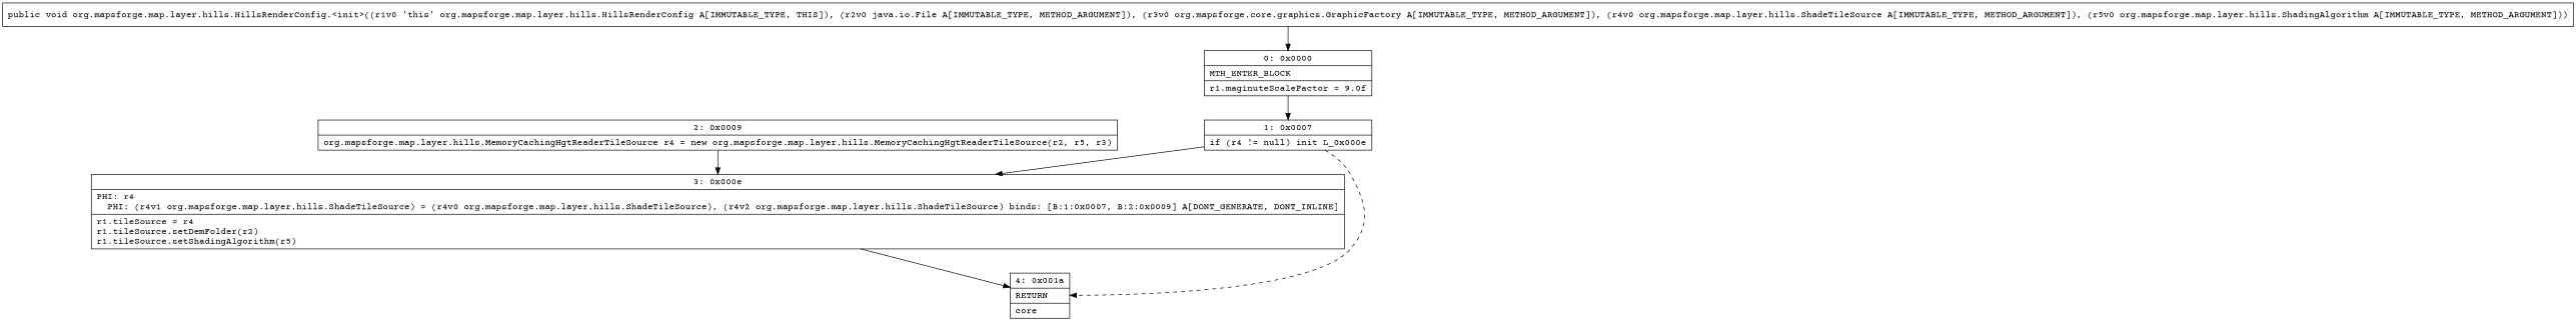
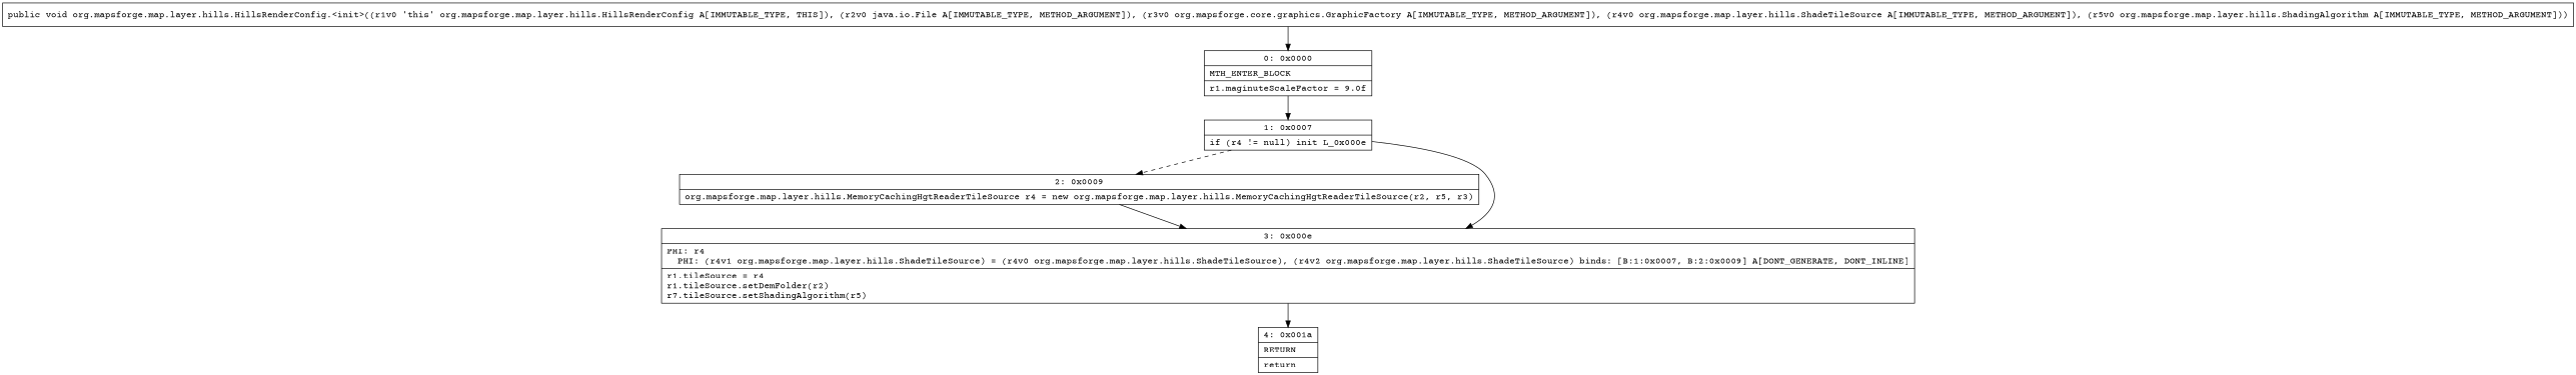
  digraph {
    fontname="Courier Prime"
    node [fontname="Courier Prime" shape=record]
    edge [fontname="Courier Prime"]
    n1 [label="{0\:\ 0x0000|MTH_ENTER_BLOCK\l|r1.maginuteScaleFactor = 9.0f\l}"]
    n2 [label="{1\:\ 0x0007|if (r4 != null) init L_0x000e\l}"]
    n3 [label="{2\:\ 0x0009|org.mapsforge.map.layer.hills.MemoryCachingHgtReaderTileSource r4 = new org.mapsforge.map.layer.hills.MemoryCachingHgtReaderTileSource(r2, r5, r3)\l}"]
-   n4 [label="{3\:\ 0x000e|PHI: r4 \l  PHI: (r4v1 org.mapsforge.map.layer.hills.ShadeTileSource) = (r4v0 org.mapsforge.map.layer.hills.ShadeTileSource), (r4v2 org.mapsforge.map.layer.hills.ShadeTileSource) binds: [B:1:0x0007, B:2:0x0009] A[DONT_GENERATE, DONT_INLINE]\l|r1.tileSource = r4\lr1.tileSource.setDemFolder(r2)\lr1.tileSource.setShadingAlgorithm(r5)\l}"]
-   n5 [label="{4\:\ 0x001a|RETURN\l|core\l}"]
+   n4 [label="{3\:\ 0x000e|PHI: r4 \l  PHI: (r4v1 org.mapsforge.map.layer.hills.ShadeTileSource) = (r4v0 org.mapsforge.map.layer.hills.ShadeTileSource), (r4v2 org.mapsforge.map.layer.hills.ShadeTileSource) binds: [B:1:0x0007, B:2:0x0009] A[DONT_GENERATE, DONT_INLINE]\l|r1.tileSource = r4\lr1.tileSource.setDemFolder(r2)\lr7.tileSource.setShadingAlgorithm(r5)\l}"]
+   n5 [label="{4\:\ 0x001a|RETURN\l|return\l}"]
    n6 [label="{public void org.mapsforge.map.layer.hills.HillsRenderConfig.\<init\>((r1v0 'this' org.mapsforge.map.layer.hills.HillsRenderConfig A[IMMUTABLE_TYPE, THIS]), (r2v0 java.io.File A[IMMUTABLE_TYPE, METHOD_ARGUMENT]), (r3v0 org.mapsforge.core.graphics.GraphicFactory A[IMMUTABLE_TYPE, METHOD_ARGUMENT]), (r4v0 org.mapsforge.map.layer.hills.ShadeTileSource A[IMMUTABLE_TYPE, METHOD_ARGUMENT]), (r5v0 org.mapsforge.map.layer.hills.ShadingAlgorithm A[IMMUTABLE_TYPE, METHOD_ARGUMENT])) }"]
    n1 -> n2
-   n2 -> n5 [style=dashed]
+   n2 -> n3 [style=dashed]
    n2 -> n4
    n3 -> n4
    n4 -> n5
    n6 -> n1
  }
